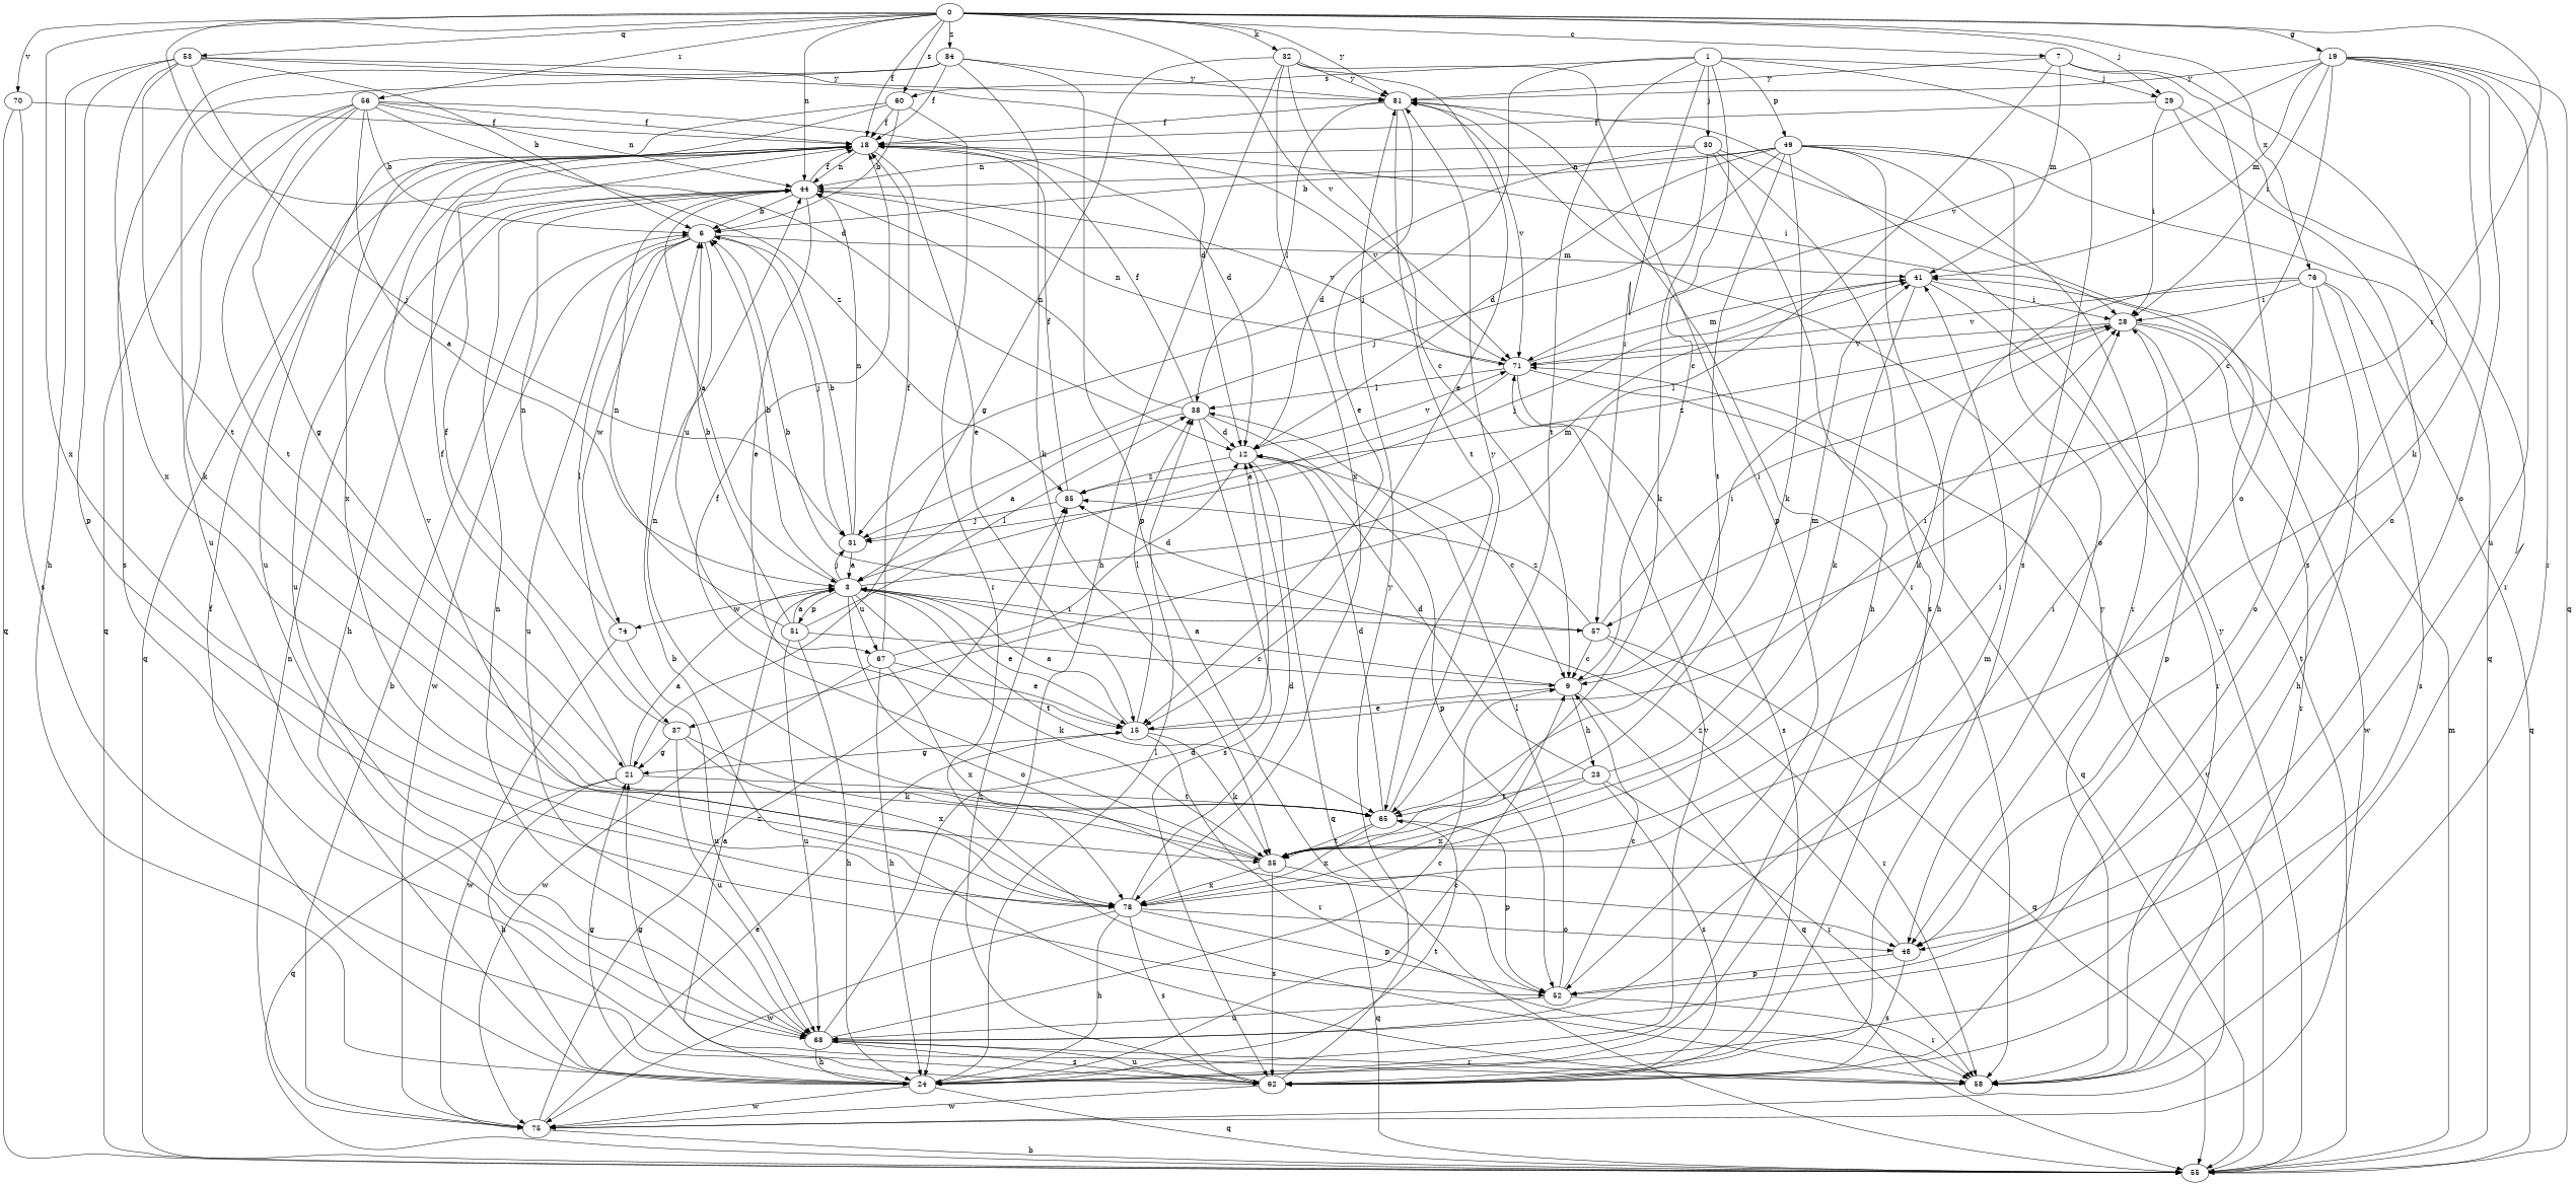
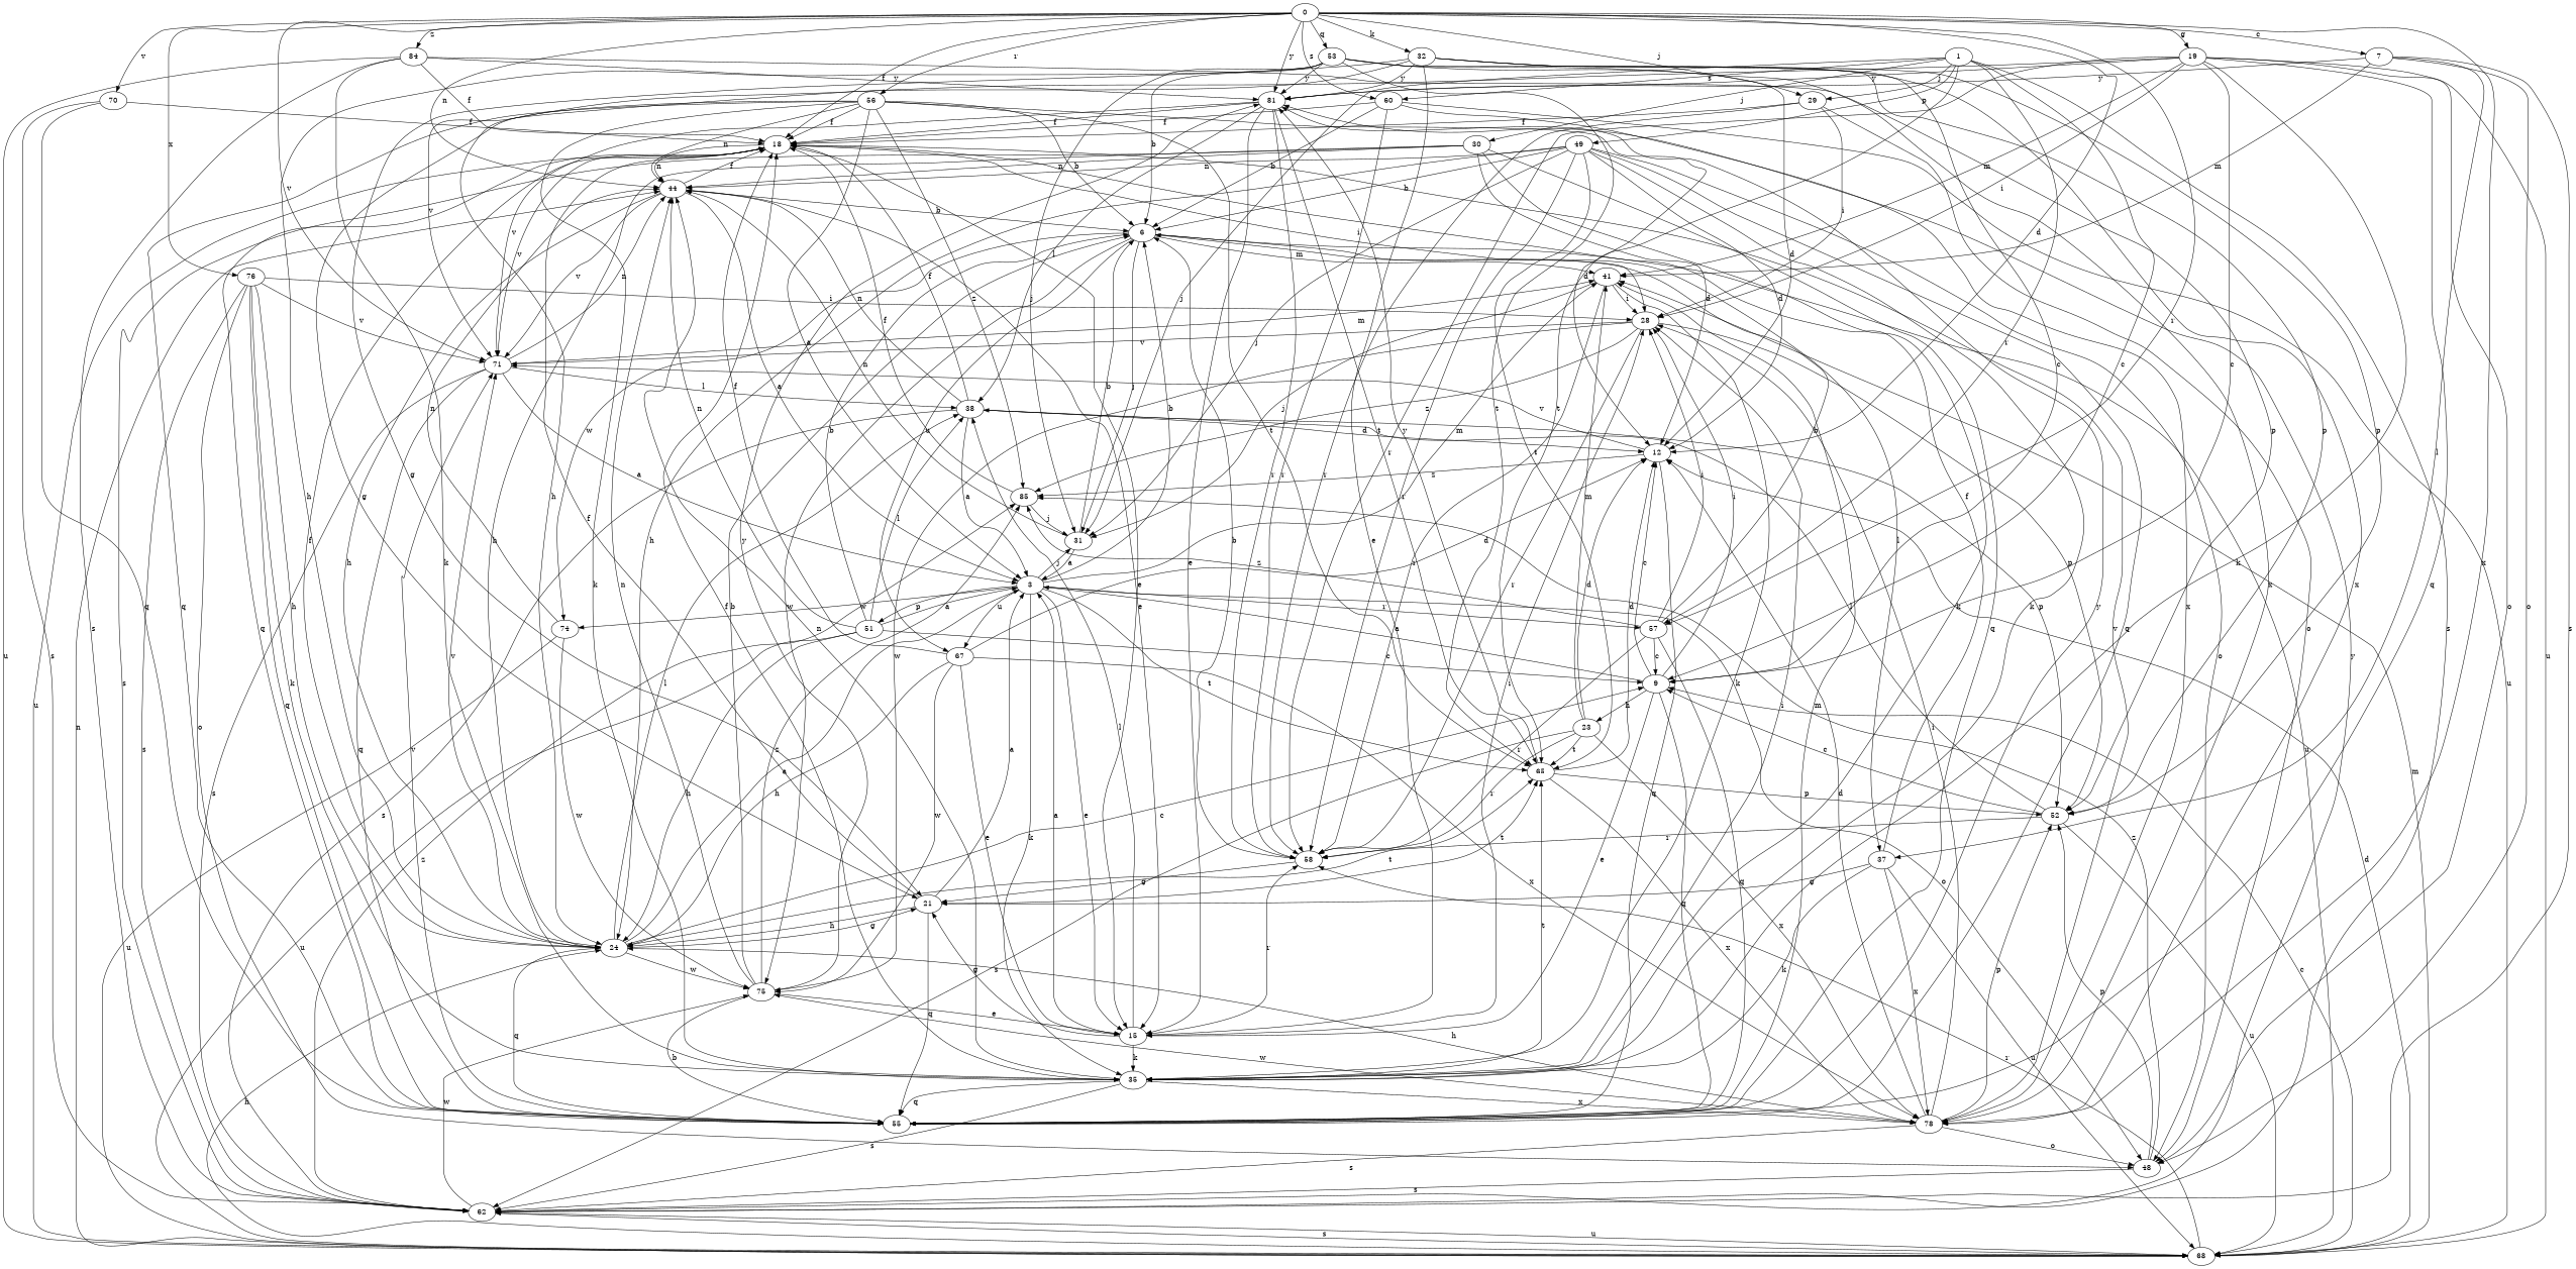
  strict digraph {
    0
    7
    12
    18
    19
    29
    32
    44
    53
    56
    57
    60
    70
    71
    76
    78
    81
    84
    62
    41
    48
    37
    9
    55
    85
    15
    68
    28
    35
    58
    21
    24
    52
    3
    6
    31
    65
    38
    75
    1
    30
    49
    23
    51
    67
    74
    0 -> 7 [label=c]
    0 -> 12 [label=d]
    0 -> 18 [label=f]
    0 -> 19 [label=g]
    0 -> 29 [label=j]
    0 -> 32 [label=k]
    0 -> 44 [label=n]
    0 -> 53 [label=q]
    0 -> 56 [label=r]
    0 -> 57 [label=r]
    0 -> 60 [label=s]
    0 -> 70 [label=v]
    0 -> 71 [label=v]
    0 -> 76 [label=x]
    0 -> 78 [label=x]
    0 -> 81 [label=y]
    0 -> 84 [label=z]
    7 -> 81 [label=y]
    7 -> 62 [label=s]
    7 -> 41 [label=m]
    7 -> 48 [label=o]
    7 -> 37 [label=l]
    12 -> 71 [label=v]
-   12 -> 9 [label=c]
+   9 -> 12 [label=c]
    12 -> 55 [label=q]
    12 -> 85 [label=z]
    18 -> 44 [label=n]
    18 -> 71 [label=v]
    18 -> 55 [label=q]
    18 -> 15 [label=e]
    18 -> 68 [label=u]
    18 -> 28 [label=i]
    19 -> 71 [label=v]
    19 -> 81 [label=y]
    19 -> 41 [label=m]
    19 -> 48 [label=o]
    19 -> 9 [label=c]
    19 -> 55 [label=q]
    19 -> 68 [label=u]
    19 -> 28 [label=i]
    19 -> 35 [label=k]
    19 -> 58 [label=r]
    29 -> 18 [label=f]
    29 -> 48 [label=o]
    29 -> 28 [label=i]
    29 -> 58 [label=r]
    32 -> 78 [label=x]
    32 -> 81 [label=y]
    32 -> 9 [label=c]
    32 -> 15 [label=e]
    32 -> 21 [label=g]
    32 -> 24 [label=h]
    32 -> 52 [label=p]
    44 -> 18 [label=f]
    44 -> 71 [label=v]
    44 -> 15 [label=e]
    44 -> 24 [label=h]
    44 -> 3 [label=a]
    44 -> 6 [label=b]
    53 -> 12 [label=d]
    53 -> 78 [label=x]
    53 -> 81 [label=y]
    53 -> 24 [label=h]
    53 -> 52 [label=p]
    53 -> 6 [label=b]
    53 -> 31 [label=j]
    53 -> 65 [label=t]
    56 -> 12 [label=d]
    56 -> 18 [label=f]
    56 -> 44 [label=n]
    56 -> 55 [label=q]
    56 -> 85 [label=z]
    56 -> 35 [label=k]
    56 -> 21 [label=g]
    56 -> 3 [label=a]
    56 -> 6 [label=b]
    56 -> 65 [label=t]
    57 -> 9 [label=c]
    57 -> 55 [label=q]
    57 -> 85 [label=z]
    57 -> 28 [label=i]
    57 -> 58 [label=r]
    57 -> 6 [label=b]
    60 -> 18 [label=f]
    60 -> 78 [label=x]
    60 -> 68 [label=u]
    60 -> 58 [label=r]
    60 -> 6 [label=b]
    70 -> 18 [label=f]
    70 -> 62 [label=s]
    70 -> 55 [label=q]
    71 -> 44 [label=n]
    71 -> 62 [label=s]
    71 -> 41 [label=m]
    71 -> 55 [label=q]
    71 -> 3 [label=a]
    71 -> 38 [label=l]
    76 -> 71 [label=v]
    76 -> 62 [label=s]
    76 -> 48 [label=o]
    76 -> 55 [label=q]
    76 -> 28 [label=i]
    76 -> 35 [label=k]
    76 -> 24 [label=h]
    78 -> 12 [label=d]
    78 -> 18 [label=v]
    78 -> 62 [label=s]
    78 -> 48 [label=o]
    78 -> 28 [label=i]
    78 -> 24 [label=h]
    78 -> 52 [label=p]
    78 -> 75 [label=w]
    81 -> 18 [label=f]
    81 -> 71 [label=v]
    81 -> 15 [label=e]
    81 -> 58 [label=r]
    81 -> 65 [label=t]
    81 -> 38 [label=l]
    84 -> 18 [label=f]
    84 -> 81 [label=y]
    84 -> 62 [label=s]
    84 -> 68 [label=u]
    84 -> 35 [label=k]
    84 -> 52 [label=p]
    62 -> 81 [label=y]
    62 -> 85 [label=z]
    62 -> 68 [label=u]
    62 -> 75 [label=w]
    41 -> 28 [label=i]
    41 -> 35 [label=k]
    41 -> 58 [label=r]
    41 -> 31 [label=j]
    48 -> 62 [label=s]
    48 -> 85 [label=z]
    48 -> 52 [label=p]
    37 -> 18 [label=f]
    37 -> 78 [label=x]
    37 -> 68 [label=u]
    37 -> 35 [label=k]
    37 -> 21 [label=g]
    9 -> 55 [label=q]
    9 -> 15 [label=e]
    9 -> 28 [label=i]
    9 -> 3 [label=a]
    9 -> 23 [label=h]
    55 -> 71 [label=v]
    55 -> 81 [label=y]
    55 -> 41 [label=m]
    85 -> 18 [label=f]
    85 -> 31 [label=j]
    15 -> 28 [label=i]
    15 -> 35 [label=k]
    15 -> 58 [label=r]
    15 -> 21 [label=g]
    15 -> 3 [label=a]
    15 -> 38 [label=l]
    68 -> 12 [label=d]
    68 -> 44 [label=n]
    68 -> 62 [label=s]
    68 -> 41 [label=m]
    68 -> 9 [label=c]
    68 -> 58 [label=r]
    68 -> 24 [label=h]
    28 -> 71 [label=v]
    28 -> 85 [label=z]
    28 -> 58 [label=r]
    28 -> 52 [label=p]
    28 -> 75 [label=w]
    35 -> 18 [label=f]
    35 -> 44 [label=n]
    35 -> 78 [label=x]
    35 -> 62 [label=s]
    35 -> 55 [label=q]
    35 -> 28 [label=i]
-   65 -> 35 [label=t]
+   35 -> 65 [label=t]
    58 -> 21 [label=g]
    58 -> 6 [label=b]
    21 -> 18 [label=f]
    21 -> 55 [label=q]
    21 -> 24 [label=h]
    21 -> 3 [label=a]
    21 -> 65 [label=t]
    24 -> 18 [label=f]
    24 -> 71 [label=v]
    24 -> 9 [label=c]
    24 -> 55 [label=q]
    24 -> 21 [label=g]
    24 -> 3 [label=a]
    24 -> 65 [label=t]
    24 -> 38 [label=l]
    24 -> 75 [label=w]
    52 -> 9 [label=c]
    52 -> 68 [label=u]
    52 -> 58 [label=r]
    52 -> 38 [label=l]
    3 -> 57 [label=r]
    3 -> 41 [label=m]
    3 -> 48 [label=o]
    3 -> 15 [label=e]
    3 -> 35 [label=k]
    3 -> 6 [label=b]
    3 -> 31 [label=j]
    3 -> 65 [label=t]
    3 -> 51 [label=p]
    3 -> 67 [label=u]
    3 -> 74 [label=w]
    6 -> 41 [label=m]
    6 -> 37 [label=l]
    6 -> 68 [label=u]
    6 -> 31 [label=j]
    6 -> 75 [label=w]
    6 -> 67 [label=u]
    6 -> 74 [label=w]
    31 -> 44 [label=n]
    31 -> 3 [label=a]
    31 -> 6 [label=b]
    65 -> 12 [label=d]
    65 -> 78 [label=x]
    65 -> 81 [label=y]
    65 -> 52 [label=p]
    38 -> 12 [label=d]
    38 -> 18 [label=f]
    38 -> 44 [label=n]
    38 -> 62 [label=s]
    38 -> 52 [label=p]
    38 -> 3 [label=a]
    75 -> 44 [label=n]
    75 -> 81 [label=y]
    75 -> 55 [label=b]
    75 -> 85 [label=z]
    75 -> 15 [label=e]
    75 -> 6 [label=b]
    1 -> 29 [label=j]
    1 -> 57 [label=r]
    1 -> 60 [label=s]
    1 -> 62 [label=s]
    1 -> 9 [label=c]
    1 -> 31 [label=j]
    1 -> 65 [label=t]
    1 -> 30 [label=j]
    1 -> 49 [label=p]
    30 -> 12 [label=d]
    30 -> 44 [label=n]
    30 -> 62 [label=s]
-   30 -> 55 [label=t]
+   30 -> 55 [label=q]
    30 -> 35 [label=k]
    30 -> 24 [label=h]
    49 -> 12 [label=d]
    49 -> 44 [label=n]
    49 -> 48 [label=o]
    49 -> 55 [label=q]
    49 -> 35 [label=k]
    49 -> 58 [label=r]
    49 -> 24 [label=h]
    49 -> 6 [label=b]
    49 -> 31 [label=j]
    49 -> 65 [label=t]
    23 -> 12 [label=d]
    23 -> 78 [label=x]
    23 -> 62 [label=s]
    23 -> 41 [label=m]
    23 -> 58 [label=r]
    23 -> 65 [label=t]
    51 -> 44 [label=n]
    51 -> 9 [label=c]
    51 -> 68 [label=u]
    51 -> 24 [label=h]
    51 -> 3 [label=a]
    51 -> 6 [label=b]
    51 -> 38 [label=l]
    67 -> 12 [label=d]
    67 -> 18 [label=f]
    67 -> 78 [label=x]
    67 -> 15 [label=e]
    67 -> 24 [label=h]
    67 -> 75 [label=w]
    74 -> 44 [label=n]
    74 -> 68 [label=u]
    74 -> 75 [label=w]
  }
